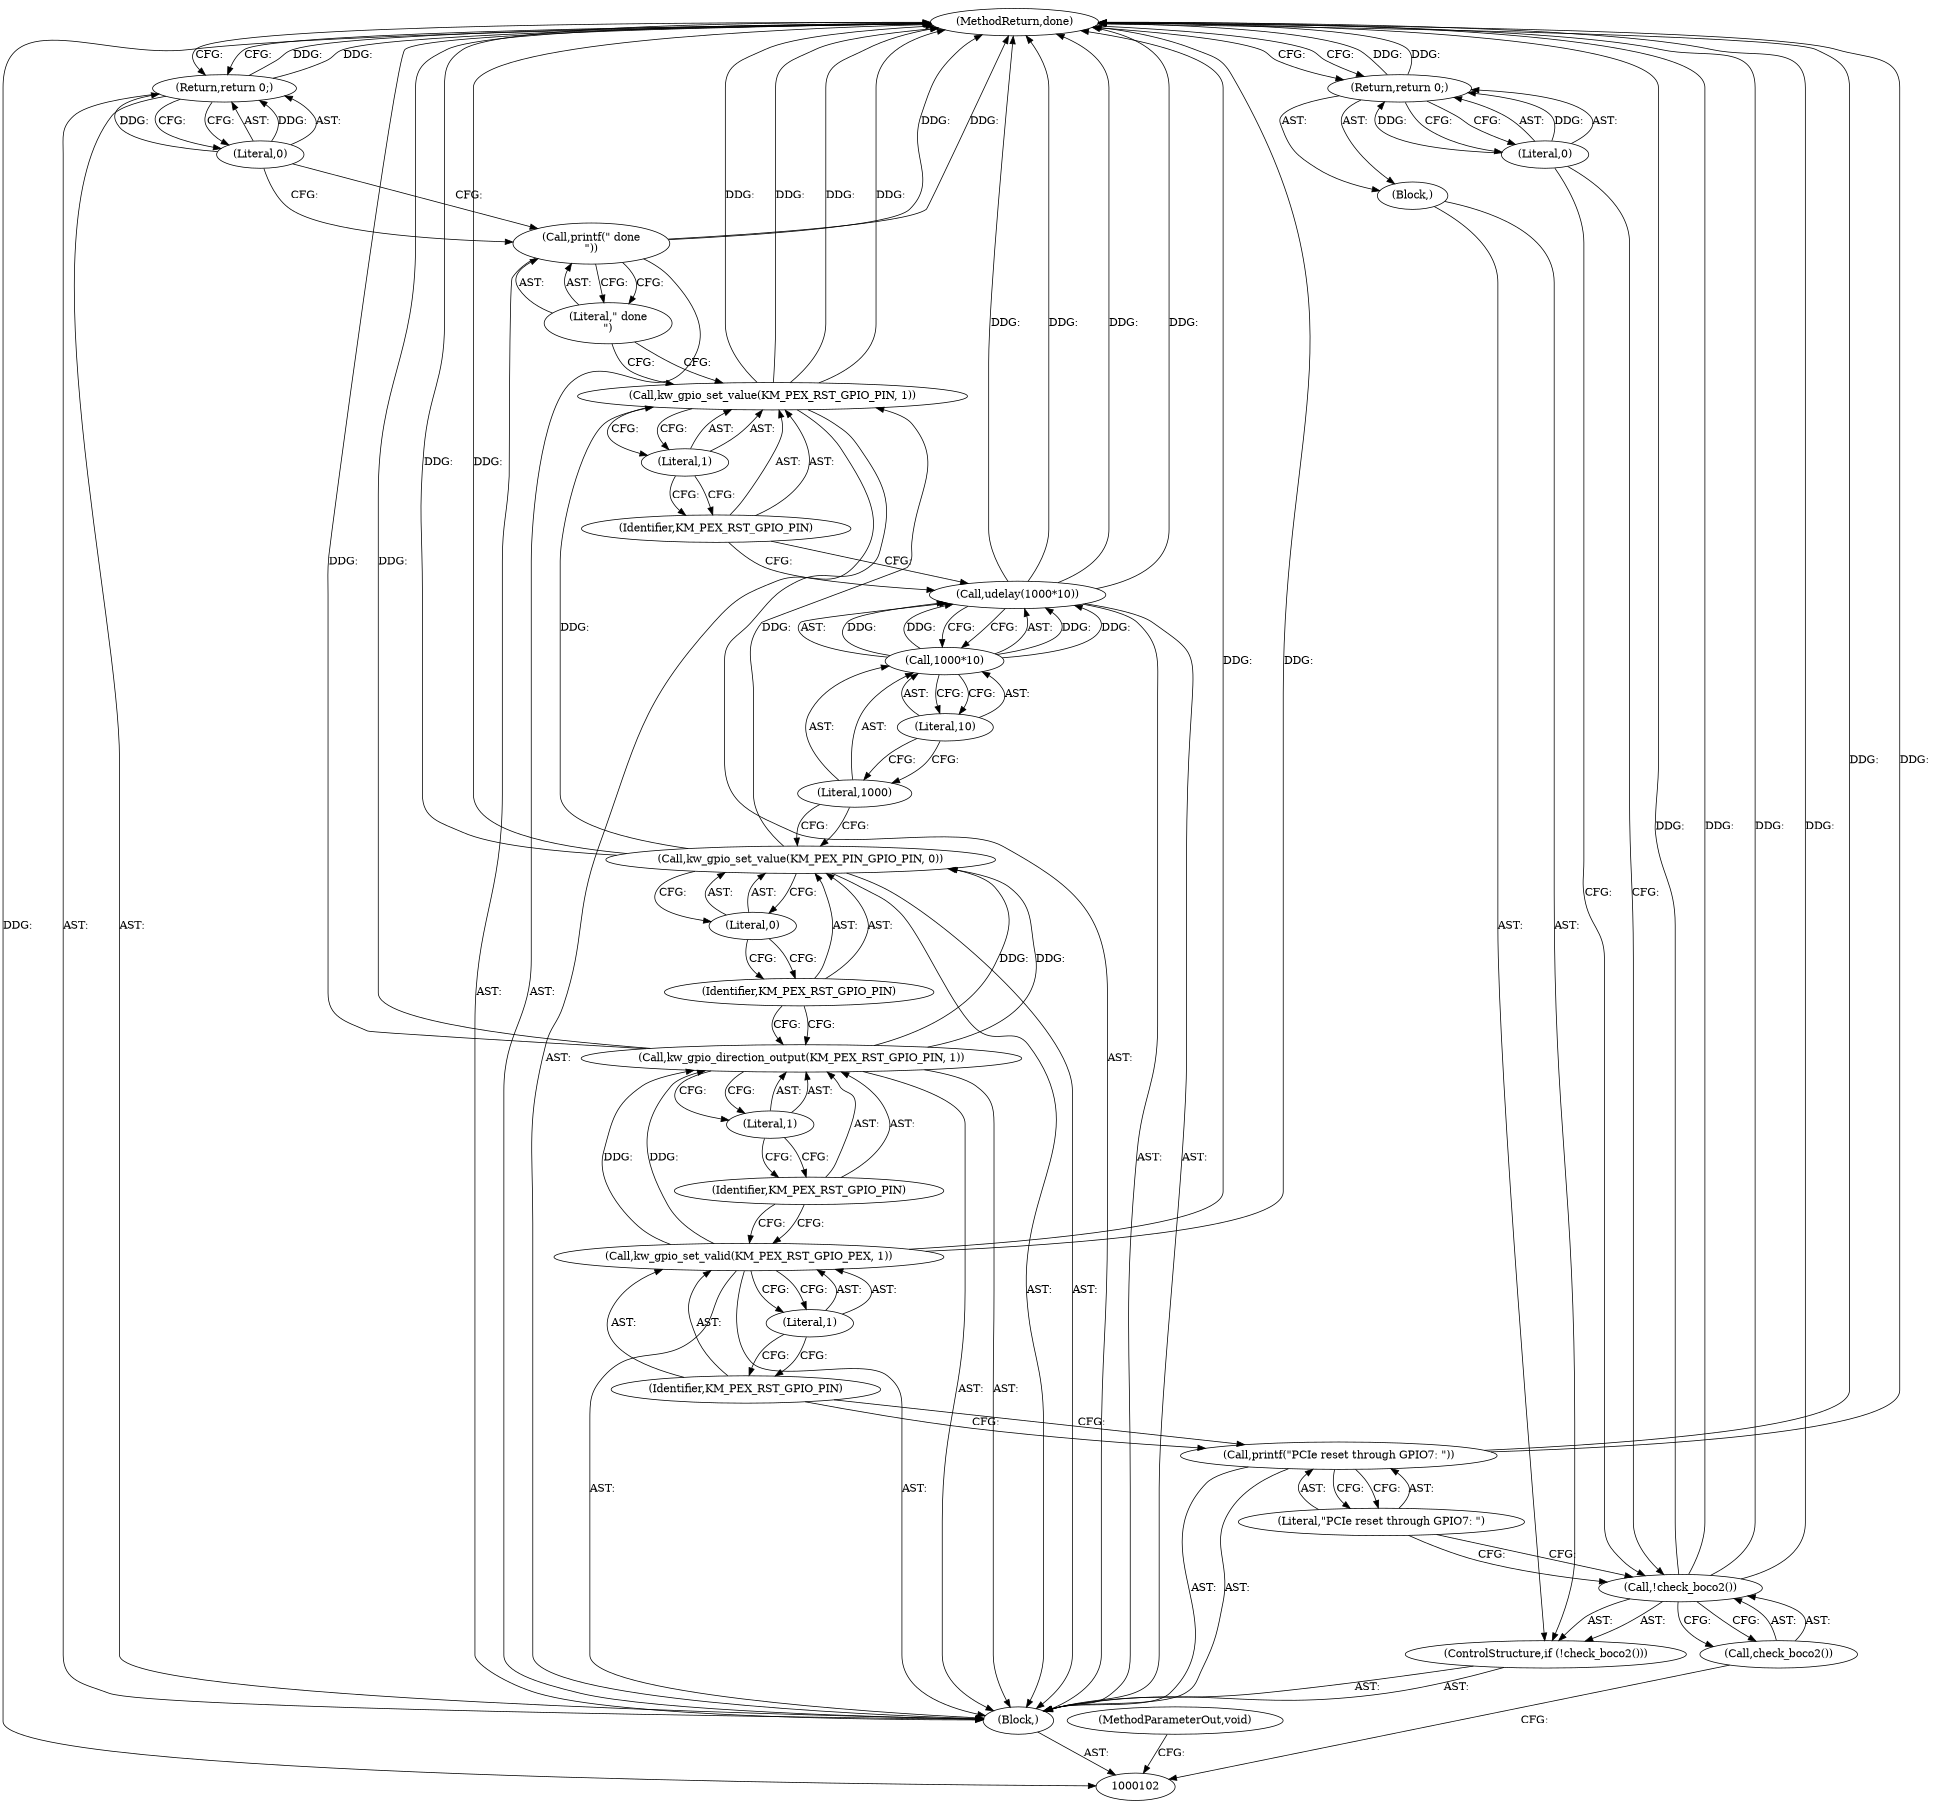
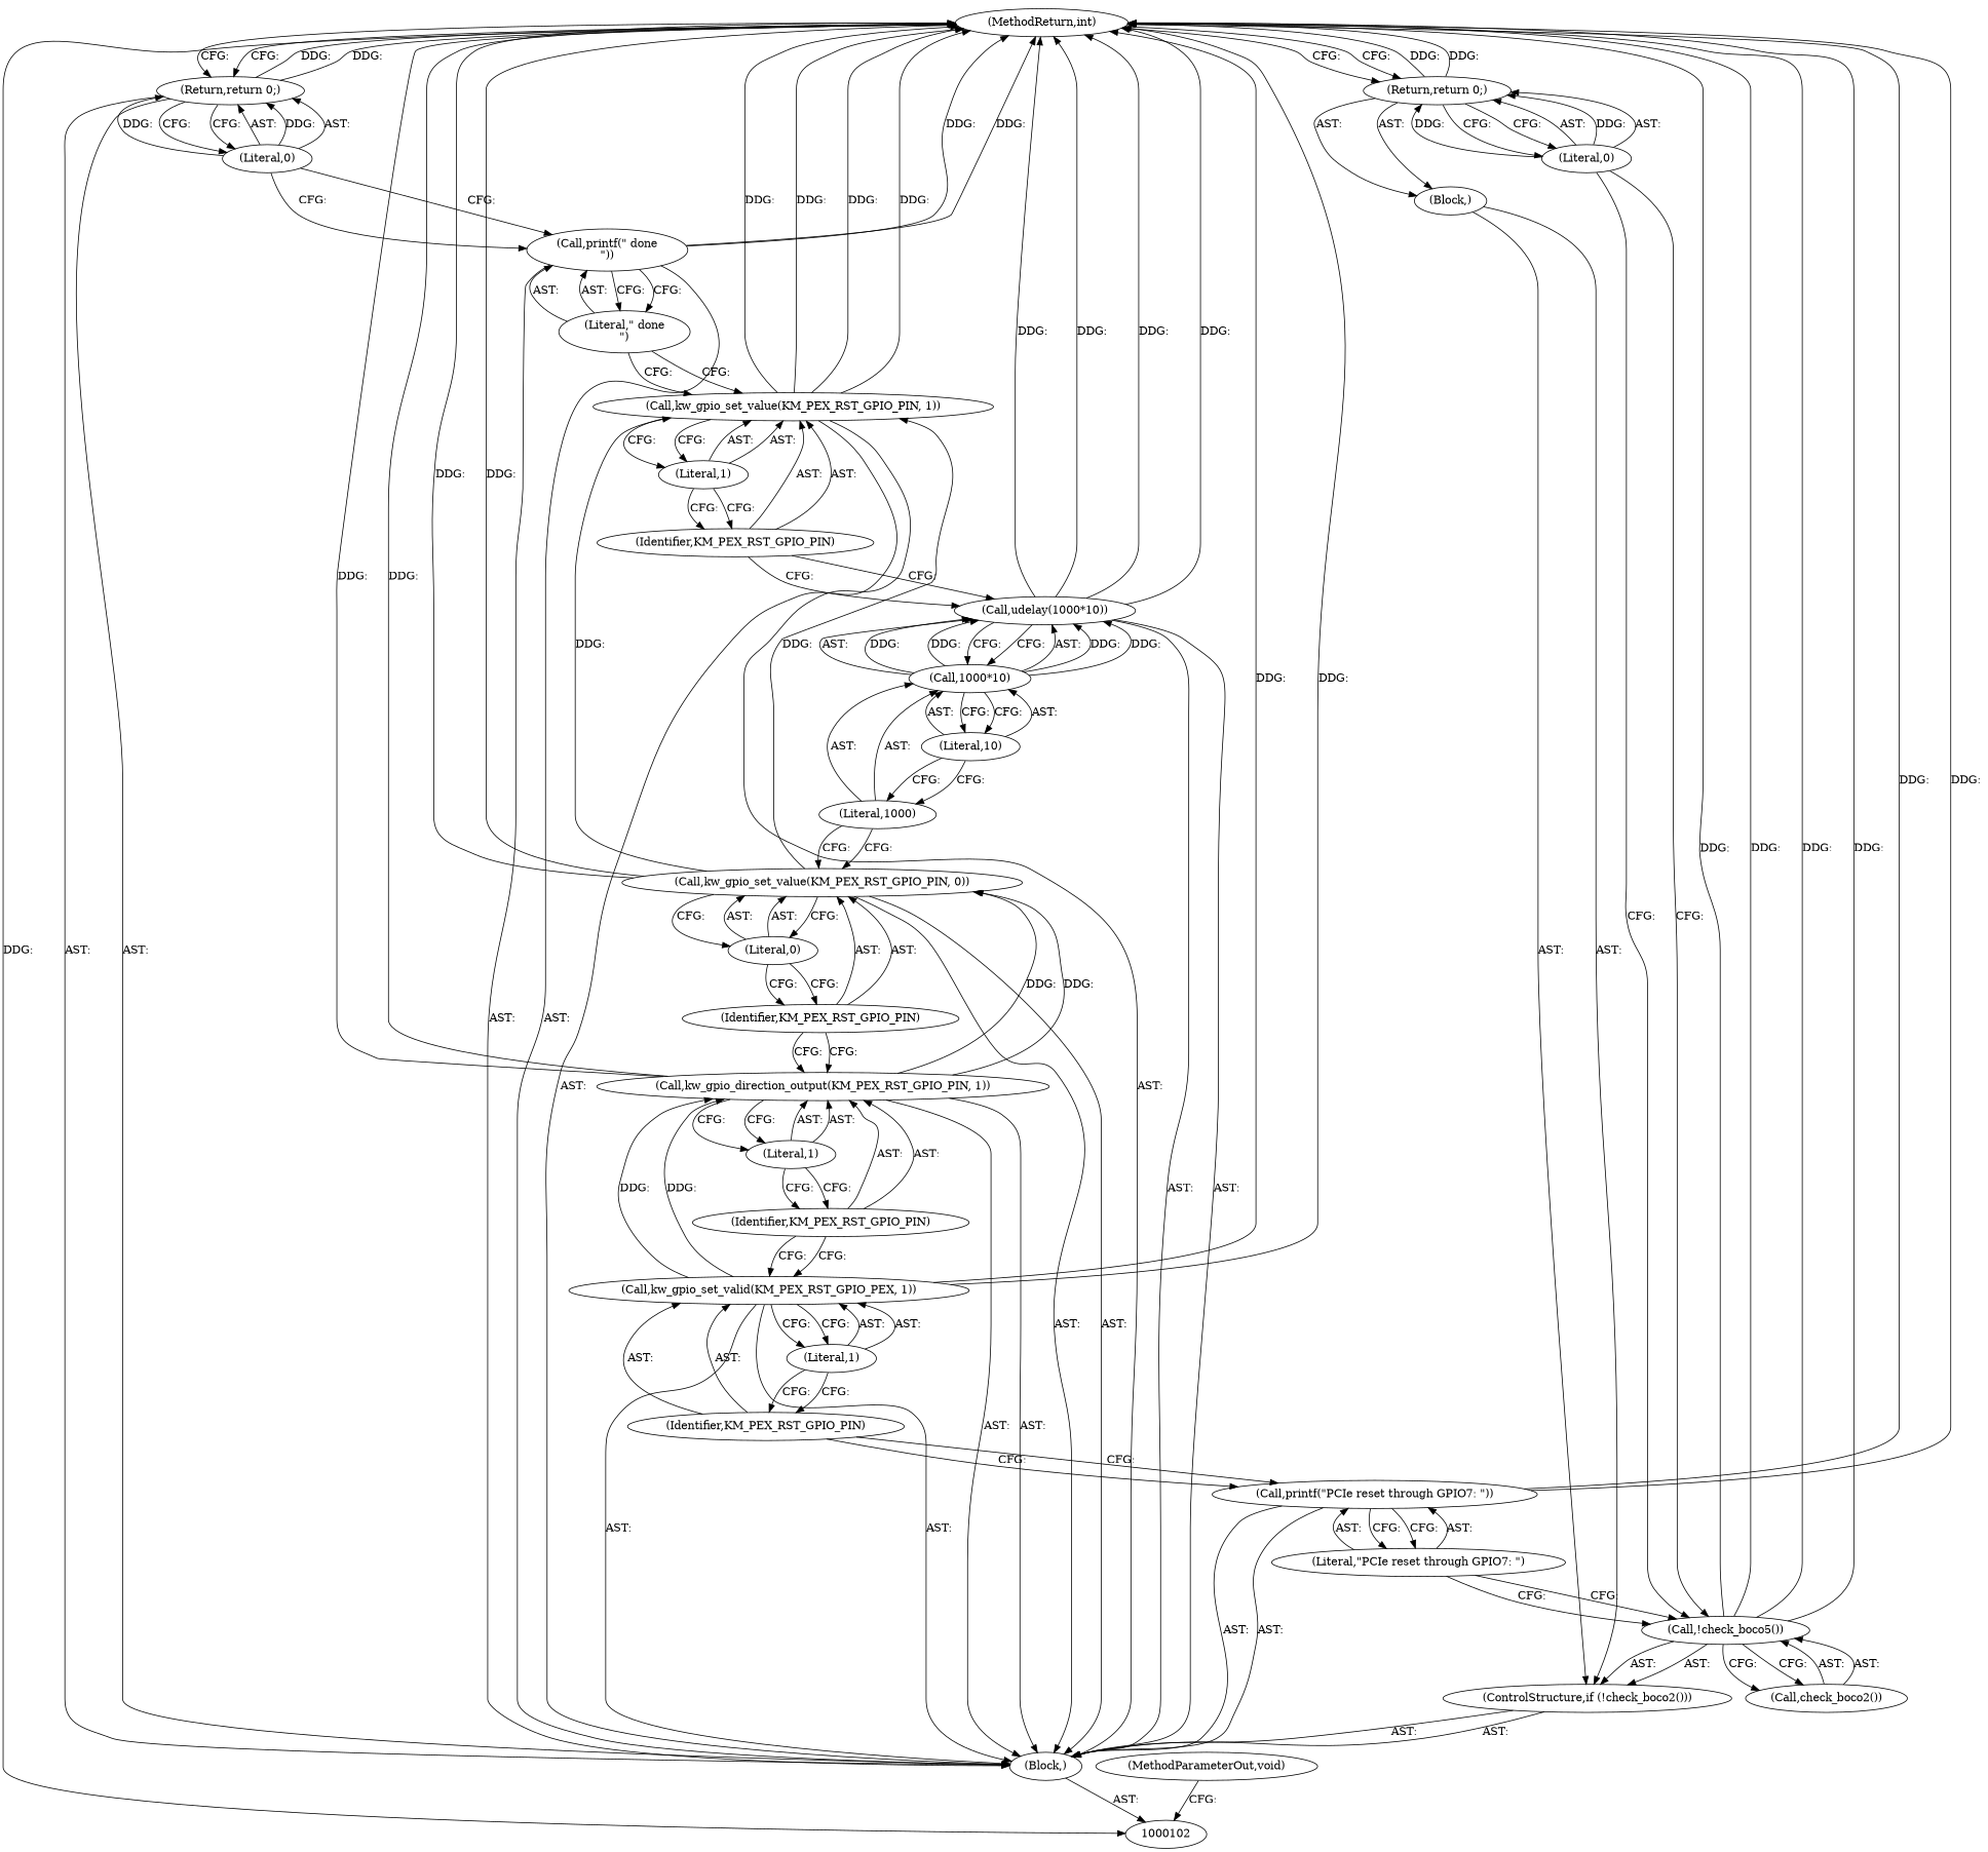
  digraph {
-   n1 [label="(MethodReturn,done)"]
+   n1 [label="(MethodReturn,int)"]
    n2 [label="(Return,return 0;)"]
    n3 [label="(Return,return 0;)"]
    1000102
    n5 [label="(Block,)"]
    n6 [label="(Literal,0)"]
    n7 [label="(Block,)"]
    n8 [label="(Literal,0)"]
    n9 [label="(MethodParameterOut,void)"]
    n10 [label="(Call,kw_gpio_direction_output(KM_PEX_RST_GPIO_PIN, 1))"]
    n11 [label="(Literal,1)"]
-   n12 [label="(Call,kw_gpio_set_value(KM_PEX_PIN_GPIO_PIN, 0))"]
+   n12 [label="(Call,kw_gpio_set_value(KM_PEX_RST_GPIO_PIN, 0))"]
    n13 [label="(Identifier,KM_PEX_RST_GPIO_PIN)"]
    n14 [label="(Literal,0)"]
    n15 [label="(Call,kw_gpio_set_value(KM_PEX_RST_GPIO_PIN, 1))"]
    n16 [label="(Call,kw_gpio_set_valid(KM_PEX_RST_GPIO_PEX, 1))"]
    n17 [label="(Literal,1)"]
    n18 [label="(Identifier,KM_PEX_RST_GPIO_PIN)"]
    n19 [label="(Literal,1)"]
    n20 [label="(Call,udelay(1000*10))"]
    n21 [label="(Call,1000*10)"]
    n22 [label="(Literal,10)"]
    n23 [label="(Literal,1000)"]
    n24 [label="(Identifier,KM_PEX_RST_GPIO_PIN)"]
    n25 [label="(Call,printf(\" done\n\"))"]
    n26 [label="(Literal,\" done\n\")"]
    n27 [label="(ControlStructure,if (!check_boco2()))"]
-   n28 [label="(Call,!check_boco2())"]
+   n28 [label="(Call,!check_boco5())"]
    n29 [label="(Call,check_boco2())"]
    n30 [label="(Call,printf(\"PCIe reset through GPIO7: \"))"]
    n31 [label="(Literal,\"PCIe reset through GPIO7: \")"]
    n32 [label="(Identifier,KM_PEX_RST_GPIO_PIN)"]
    n1 -> n2 [label="CFG: "]
    n1 -> n2 [label="CFG: "]
    n1 -> n3 [label="CFG: "]
    n1 -> n3 [label="CFG: "]
    n1 -> 1000102 [label="DDG: "]
    n2 -> n1 [label="DDG: "]
    n2 -> n1 [label="DDG: "]
    n2 -> n5 [label="AST: "]
    n2 -> n5 [label="AST: "]
    n2 -> n6 [label="CFG: "]
    n2 -> n6 [label="CFG: "]
    n3 -> n1 [label="DDG: "]
    n3 -> n1 [label="DDG: "]
    n3 -> n7 [label="AST: "]
    n3 -> n7 [label="AST: "]
    n3 -> n8 [label="CFG: "]
    n3 -> n8 [label="CFG: "]
    n5 -> 1000102 [label="AST: "]
    n6 -> n2 [label="AST: "]
    n6 -> n2 [label="DDG: "]
    n6 -> n2 [label="AST: "]
    n6 -> n2 [label="DDG: "]
    n6 -> n25 [label="CFG: "]
    n6 -> n25 [label="CFG: "]
    n7 -> n27 [label="AST: "]
    n7 -> n27 [label="AST: "]
    n8 -> n3 [label="AST: "]
    n8 -> n3 [label="DDG: "]
    n8 -> n3 [label="AST: "]
    n8 -> n3 [label="DDG: "]
    n8 -> n28 [label="CFG: "]
    n8 -> n28 [label="CFG: "]
    n9 -> 1000102 [label="CFG: "]
    n10 -> n1 [label="DDG: "]
    n10 -> n1 [label="DDG: "]
    n10 -> n5 [label="AST: "]
    n10 -> n5 [label="AST: "]
    n10 -> n11 [label="CFG: "]
    n10 -> n11 [label="CFG: "]
    n10 -> n12 [label="DDG: "]
    n10 -> n12 [label="DDG: "]
    n11 -> n10 [label="AST: "]
    n11 -> n10 [label="AST: "]
    n11 -> n13 [label="CFG: "]
    n11 -> n13 [label="CFG: "]
    n12 -> n1 [label="DDG: "]
    n12 -> n1 [label="DDG: "]
    n12 -> n5 [label="AST: "]
    n12 -> n5 [label="AST: "]
    n12 -> n14 [label="CFG: "]
    n12 -> n14 [label="CFG: "]
    n12 -> n15 [label="DDG: "]
    n12 -> n15 [label="DDG: "]
    n13 -> n10 [label="AST: "]
    n13 -> n10 [label="AST: "]
    n13 -> n16 [label="CFG: "]
    n13 -> n16 [label="CFG: "]
    n14 -> n12 [label="AST: "]
    n14 -> n12 [label="AST: "]
    n14 -> n18 [label="CFG: "]
    n14 -> n18 [label="CFG: "]
    n15 -> n1 [label="DDG: "]
    n15 -> n1 [label="DDG: "]
    n15 -> n1 [label="DDG: "]
    n15 -> n1 [label="DDG: "]
    n15 -> n5 [label="AST: "]
    n15 -> n5 [label="AST: "]
    n15 -> n19 [label="CFG: "]
    n15 -> n19 [label="CFG: "]
    n16 -> n1 [label="DDG: "]
    n16 -> n1 [label="DDG: "]
    n16 -> n5 [label="AST: "]
    n16 -> n5 [label="AST: "]
    n16 -> n10 [label="DDG: "]
    n16 -> n10 [label="DDG: "]
    n16 -> n17 [label="CFG: "]
    n16 -> n17 [label="CFG: "]
    n17 -> n16 [label="AST: "]
    n17 -> n16 [label="AST: "]
    n17 -> n32 [label="CFG: "]
    n17 -> n32 [label="CFG: "]
    n18 -> n10 [label="CFG: "]
    n18 -> n10 [label="CFG: "]
    n18 -> n12 [label="AST: "]
    n18 -> n12 [label="AST: "]
    n19 -> n15 [label="AST: "]
    n19 -> n15 [label="AST: "]
    n19 -> n24 [label="CFG: "]
    n19 -> n24 [label="CFG: "]
    n20 -> n1 [label="DDG: "]
    n20 -> n1 [label="DDG: "]
    n20 -> n1 [label="DDG: "]
    n20 -> n1 [label="DDG: "]
    n20 -> n5 [label="AST: "]
    n20 -> n5 [label="AST: "]
    n20 -> n21 [label="CFG: "]
    n20 -> n21 [label="CFG: "]
    n21 -> n20 [label="AST: "]
    n21 -> n20 [label="DDG: "]
    n21 -> n20 [label="DDG: "]
    n21 -> n20 [label="AST: "]
    n21 -> n20 [label="DDG: "]
    n21 -> n20 [label="DDG: "]
    n21 -> n22 [label="CFG: "]
    n21 -> n22 [label="CFG: "]
    n22 -> n21 [label="AST: "]
    n22 -> n21 [label="AST: "]
    n22 -> n23 [label="CFG: "]
    n22 -> n23 [label="CFG: "]
    n23 -> n12 [label="CFG: "]
    n23 -> n12 [label="CFG: "]
    n23 -> n21 [label="AST: "]
    n23 -> n21 [label="AST: "]
    n24 -> n15 [label="AST: "]
    n24 -> n15 [label="AST: "]
    n24 -> n20 [label="CFG: "]
    n24 -> n20 [label="CFG: "]
    n25 -> n1 [label="DDG: "]
    n25 -> n1 [label="DDG: "]
    n25 -> n5 [label="AST: "]
    n25 -> n5 [label="AST: "]
    n25 -> n26 [label="CFG: "]
    n25 -> n26 [label="CFG: "]
    n26 -> n15 [label="CFG: "]
    n26 -> n15 [label="CFG: "]
    n26 -> n25 [label="AST: "]
    n26 -> n25 [label="AST: "]
    n27 -> n5 [label="AST: "]
    n27 -> n5 [label="AST: "]
    n28 -> n1 [label="DDG: "]
    n28 -> n1 [label="DDG: "]
    n28 -> n1 [label="DDG: "]
    n28 -> n1 [label="DDG: "]
    n28 -> n27 [label="AST: "]
    n28 -> n27 [label="AST: "]
    n28 -> n29 [label="CFG: "]
    n28 -> n29 [label="CFG: "]
-   n29 -> 1000102 [label="CFG: "]
    n29 -> n28 [label="AST: "]
    n29 -> n28 [label="AST: "]
    n30 -> n1 [label="DDG: "]
    n30 -> n1 [label="DDG: "]
    n30 -> n5 [label="AST: "]
    n30 -> n5 [label="AST: "]
    n30 -> n31 [label="CFG: "]
    n30 -> n31 [label="CFG: "]
    n31 -> n28 [label="CFG: "]
    n31 -> n28 [label="CFG: "]
    n31 -> n30 [label="AST: "]
    n31 -> n30 [label="AST: "]
    n32 -> n16 [label="AST: "]
    n32 -> n16 [label="AST: "]
    n32 -> n30 [label="CFG: "]
    n32 -> n30 [label="CFG: "]
  }
